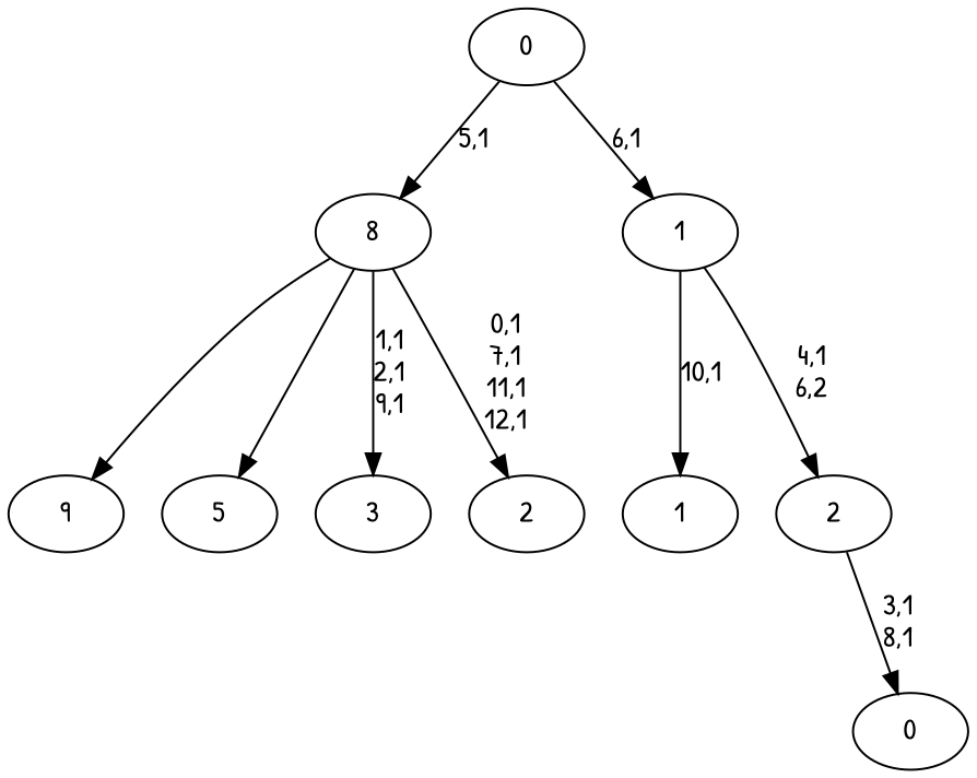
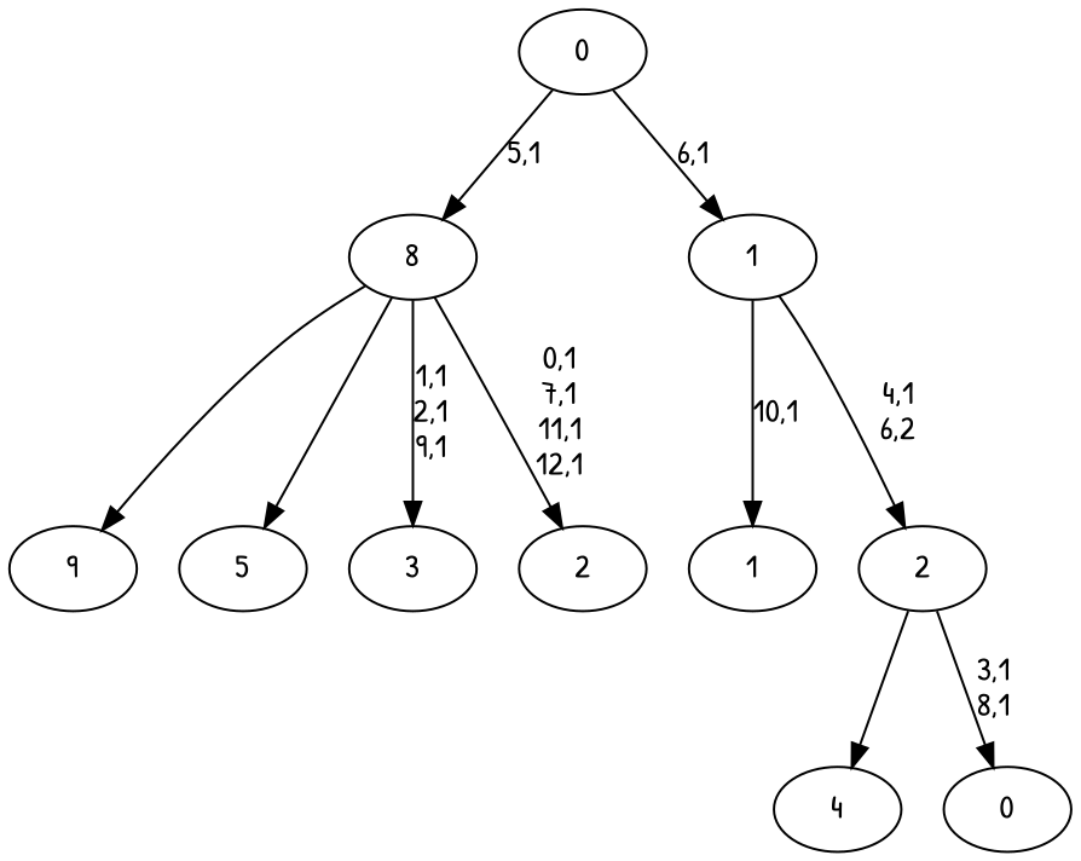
  digraph {
    fontname="Patrick Hand"
    node [fontname="Patrick Hand"]
    edge [fontname="Patrick Hand"]
    n1 [label=9]
    n2 [label=5]
+   n3 [label=4]
    n4 [label=3]
    n5 [label=2]
    8
    n7 [label=1]
    n8 [label=0]
    2
    1
    0
    8 -> n1
    8 -> n2
    8 -> n4 [label="1,1\n2,1\n9,1"]
    8 -> n5 [label="0,1\n7,1\n11,1\n12,1"]
+   2 -> n3
    2 -> n8 [label="3,1\n8,1"]
    1 -> n7 [label="10,1"]
    1 -> 2 [label="4,1\n6,2"]
    0 -> 8 [label="5,1"]
    0 -> 1 [label="6,1"]
  }
